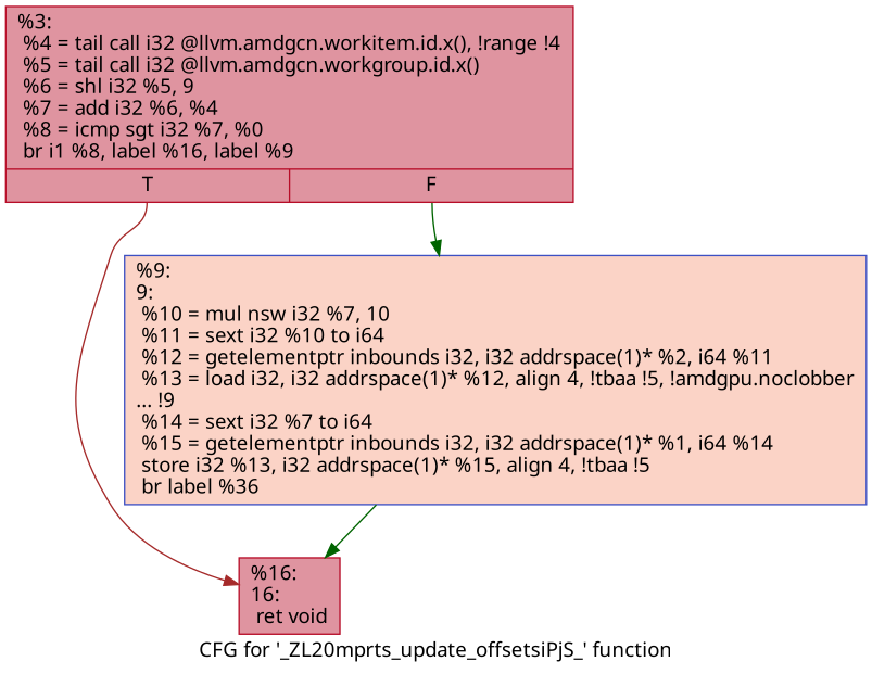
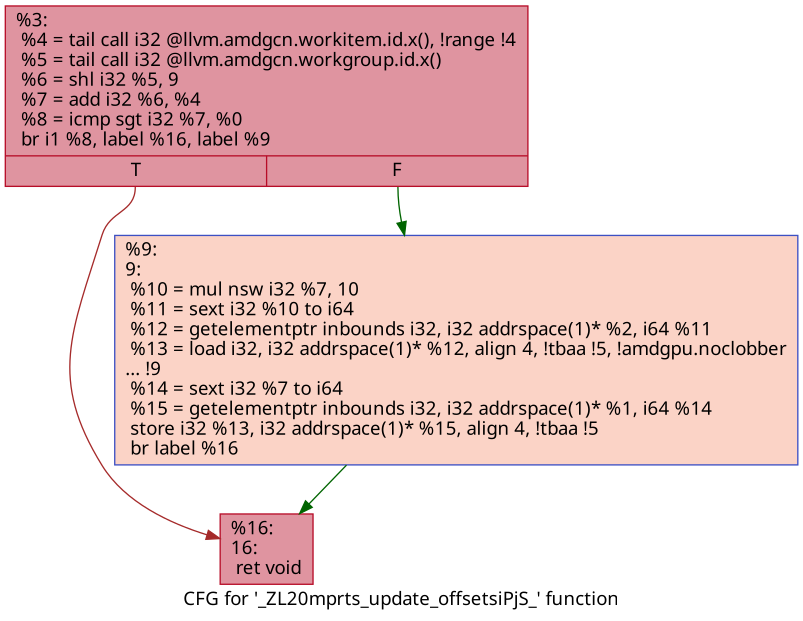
  digraph {
    label="CFG for '_ZL20mprts_update_offsetsiPjS_' function"
    fontname="Noto Sans"
    node [color="#b70d28ff" fillcolor="#b70d2870" shape=record style=filled fontname="Noto Sans"]
    edge [color=darkgreen fontname="Noto Sans"]
    n1 [label="{%3:\l  %4 = tail call i32 @llvm.amdgcn.workitem.id.x(), !range !4\l  %5 = tail call i32 @llvm.amdgcn.workgroup.id.x()\l  %6 = shl i32 %5, 9\l  %7 = add i32 %6, %4\l  %8 = icmp sgt i32 %7, %0\l  br i1 %8, label %16, label %9\l|{<s0>T|<s1>F}}"]
    n2 [label="{%16:\l16:                                               \l  ret void\l}"]
-   n3 [color="#3d50c3ff" fillcolor="#f59c7d70" label="{%9:\l9:                                                \l  %10 = mul nsw i32 %7, 10\l  %11 = sext i32 %10 to i64\l  %12 = getelementptr inbounds i32, i32 addrspace(1)* %2, i64 %11\l  %13 = load i32, i32 addrspace(1)* %12, align 4, !tbaa !5, !amdgpu.noclobber\l... !9\l  %14 = sext i32 %7 to i64\l  %15 = getelementptr inbounds i32, i32 addrspace(1)* %1, i64 %14\l  store i32 %13, i32 addrspace(1)* %15, align 4, !tbaa !5\l  br label %36\l}"]
+   n3 [color="#3d50c3ff" fillcolor="#f59c7d70" label="{%9:\l9:                                                \l  %10 = mul nsw i32 %7, 10\l  %11 = sext i32 %10 to i64\l  %12 = getelementptr inbounds i32, i32 addrspace(1)* %2, i64 %11\l  %13 = load i32, i32 addrspace(1)* %12, align 4, !tbaa !5, !amdgpu.noclobber\l... !9\l  %14 = sext i32 %7 to i64\l  %15 = getelementptr inbounds i32, i32 addrspace(1)* %1, i64 %14\l  store i32 %13, i32 addrspace(1)* %15, align 4, !tbaa !5\l  br label %16\l}"]
    n1 -> n2 [tailport=s0 color=brown]
    n1 -> n3 [tailport=s1]
    n3 -> n2
  }
